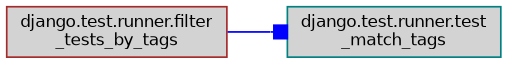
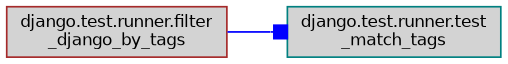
  digraph {
    rankdir=LR
    node [fillcolor=lightgrey fontname=Helvetica fontsize=10 shape=box style=filled]
-   n1 [color=brown fontcolor=black height=0.2 label="django.test.runner.filter\l_tests_by_tags" width=0.4]
+   n1 [color=brown fontcolor=black height=0.2 label="django.test.runner.filter\l_django_by_tags" width=0.4]
    n2 [color=teal height=0.2 label="django.test.runner.test\l_match_tags" width=0.4]
    n1 -> n2 [color=blue fontname=Helvetica fontsize=10 labelfontname=Helvetica labelfontsize=10 style=solid arrowhead=box]
  }
